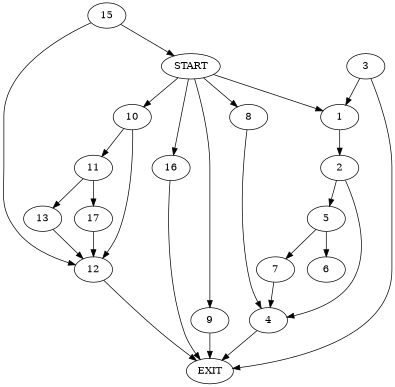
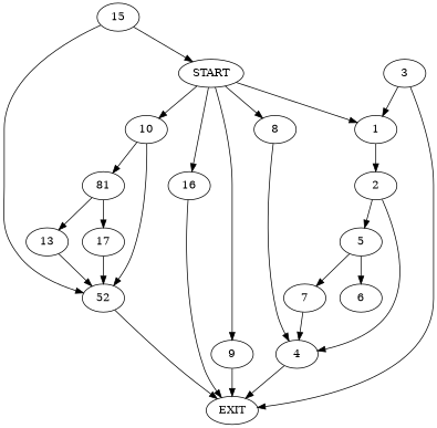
  digraph {
    n1 [label=START]
    1
    8
    9
    10
    16
    2
    4
    n9 [label=EXIT]
-   11
-   12
+   11 [label=81]
+   12 [label=52]
    15
    5
    3
    6
    7
    13
    n18 [label=17]
    n1 -> 1
    n1 -> 8
    n1 -> 9
    n1 -> 10
    n1 -> 16
    1 -> 2
    8 -> 4
    9 -> n9
    10 -> 11
    10 -> 12
    16 -> n9
    2 -> 4
    2 -> 5
    4 -> n9
    11 -> 13
    11 -> n18
    12 -> n9
    15 -> n1
    15 -> 12
    5 -> 6
    5 -> 7
    3 -> 1
    3 -> n9
    7 -> 4
    13 -> 12
    n18 -> 12
  }
